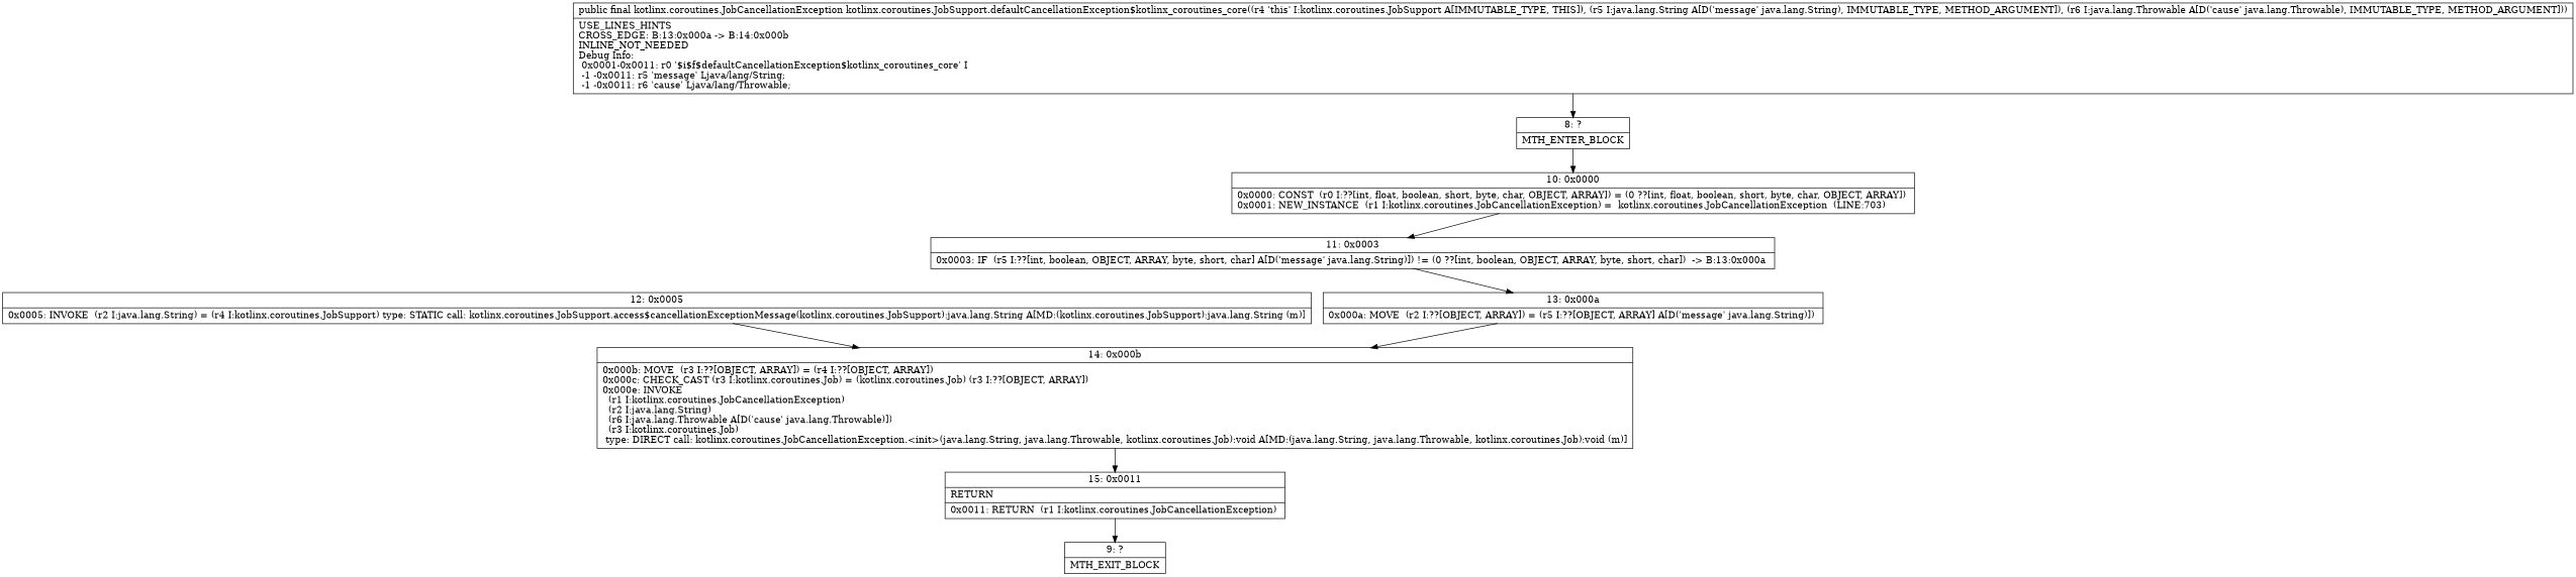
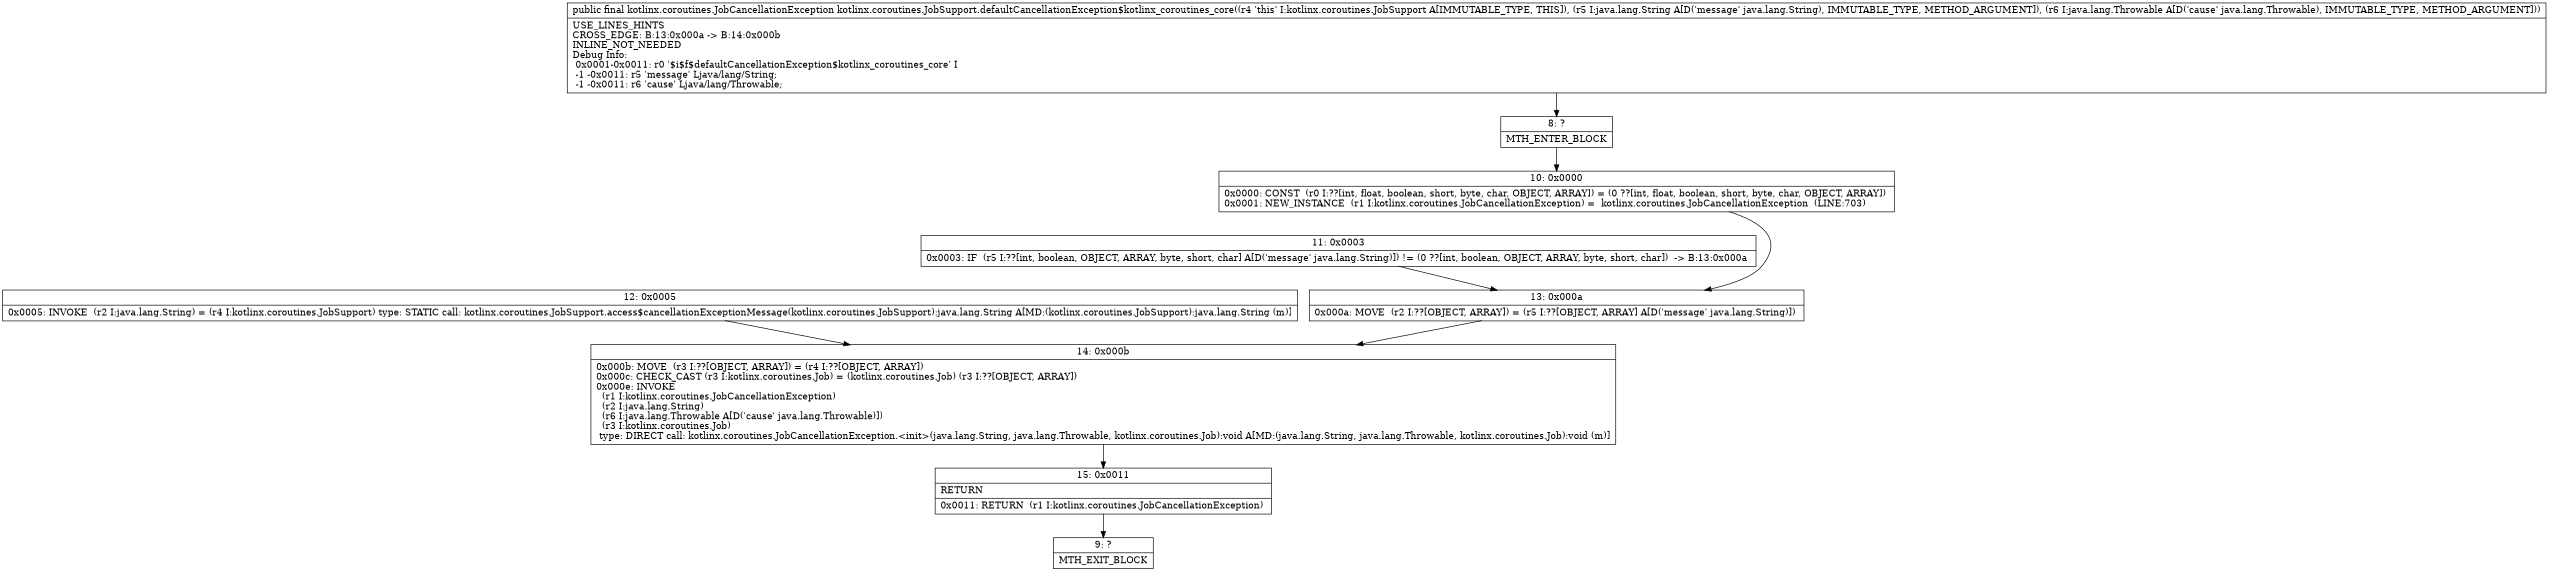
  digraph {
    node [shape=record]
    n1 [label="{8\:\ ?|MTH_ENTER_BLOCK\l}"]
    n2 [label="{10\:\ 0x0000|0x0000: CONST  (r0 I:??[int, float, boolean, short, byte, char, OBJECT, ARRAY]) = (0 ??[int, float, boolean, short, byte, char, OBJECT, ARRAY]) \l0x0001: NEW_INSTANCE  (r1 I:kotlinx.coroutines.JobCancellationException) =  kotlinx.coroutines.JobCancellationException  (LINE:703)\l}"]
    n3 [label="{11\:\ 0x0003|0x0003: IF  (r5 I:??[int, boolean, OBJECT, ARRAY, byte, short, char] A[D('message' java.lang.String)]) != (0 ??[int, boolean, OBJECT, ARRAY, byte, short, char])  \-\> B:13:0x000a \l}"]
    n4 [label="{13\:\ 0x000a|0x000a: MOVE  (r2 I:??[OBJECT, ARRAY]) = (r5 I:??[OBJECT, ARRAY] A[D('message' java.lang.String)]) \l}"]
    n5 [label="{12\:\ 0x0005|0x0005: INVOKE  (r2 I:java.lang.String) = (r4 I:kotlinx.coroutines.JobSupport) type: STATIC call: kotlinx.coroutines.JobSupport.access$cancellationExceptionMessage(kotlinx.coroutines.JobSupport):java.lang.String A[MD:(kotlinx.coroutines.JobSupport):java.lang.String (m)]\l}"]
    n6 [label="{14\:\ 0x000b|0x000b: MOVE  (r3 I:??[OBJECT, ARRAY]) = (r4 I:??[OBJECT, ARRAY]) \l0x000c: CHECK_CAST (r3 I:kotlinx.coroutines.Job) = (kotlinx.coroutines.Job) (r3 I:??[OBJECT, ARRAY]) \l0x000e: INVOKE  \l  (r1 I:kotlinx.coroutines.JobCancellationException)\l  (r2 I:java.lang.String)\l  (r6 I:java.lang.Throwable A[D('cause' java.lang.Throwable)])\l  (r3 I:kotlinx.coroutines.Job)\l type: DIRECT call: kotlinx.coroutines.JobCancellationException.\<init\>(java.lang.String, java.lang.Throwable, kotlinx.coroutines.Job):void A[MD:(java.lang.String, java.lang.Throwable, kotlinx.coroutines.Job):void (m)]\l}"]
    n7 [label="{15\:\ 0x0011|RETURN\l|0x0011: RETURN  (r1 I:kotlinx.coroutines.JobCancellationException) \l}"]
    n8 [label="{9\:\ ?|MTH_EXIT_BLOCK\l}"]
    n9 [label="{public final kotlinx.coroutines.JobCancellationException kotlinx.coroutines.JobSupport.defaultCancellationException$kotlinx_coroutines_core((r4 'this' I:kotlinx.coroutines.JobSupport A[IMMUTABLE_TYPE, THIS]), (r5 I:java.lang.String A[D('message' java.lang.String), IMMUTABLE_TYPE, METHOD_ARGUMENT]), (r6 I:java.lang.Throwable A[D('cause' java.lang.Throwable), IMMUTABLE_TYPE, METHOD_ARGUMENT]))  | USE_LINES_HINTS\lCROSS_EDGE: B:13:0x000a \-\> B:14:0x000b\lINLINE_NOT_NEEDED\lDebug Info:\l  0x0001\-0x0011: r0 '$i$f$defaultCancellationException$kotlinx_coroutines_core' I\l  \-1 \-0x0011: r5 'message' Ljava\/lang\/String;\l  \-1 \-0x0011: r6 'cause' Ljava\/lang\/Throwable;\l}"]
    n1 -> n2
-   n2 -> n3
+   n2 -> n4
    n3 -> n4
    n4 -> n6
    n5 -> n6
    n6 -> n7
    n7 -> n8
    n9 -> n1
  }
